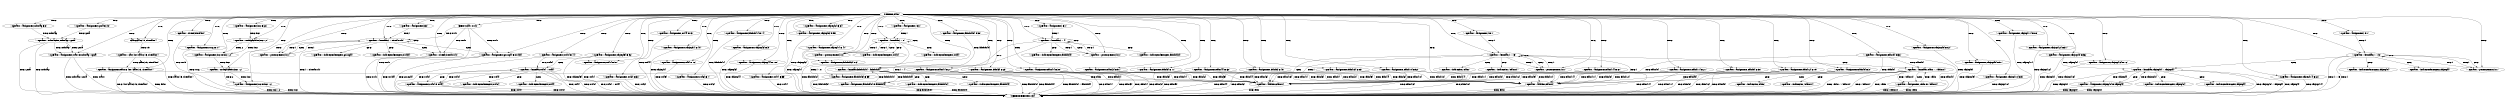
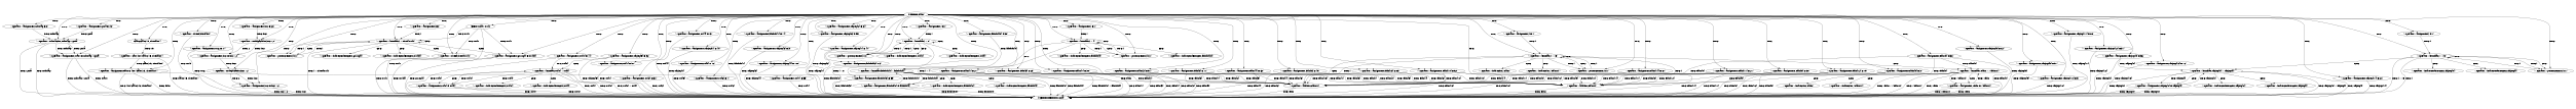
  digraph {
    fontname="DejaVu Serif"
    node [fontname="DejaVu Serif"]
    edge [fontname="DejaVu Serif"]
    n1 [label="(METHOD,eblm)"]
    n2 [label="(PARAM,char* xvvk)"]
    n3 [label="(<operator>.assignment,mdxzlap = 8)"]
    n4 [label="(<operator>.assignment,ufxjxtp[0] = 56)"]
    n5 [label="(<operator>.assignment,rpma = 15)"]
    n6 [label="(<operator>.assignment,incz = 28)"]
    n7 [label="(<operator>.assignment,eblm = (int*)calloc(15, sizeof(int)))"]
    n8 [label="(calloc,calloc(15, sizeof(int)))"]
    n9 [label="(<operator>.sizeOf,sizeof(int))"]
    n10 [label="(<operator>.assignment,ouaou = mdxzlap - rpma)"]
    n11 [label="(<operator>.subtraction,mdxzlap - rpma)"]
    n12 [label="(<operator>.assignment,ozzg = 17)"]
    n13 [label="(<operator>.assignment,incz = incz * 2)"]
    n14 [label="(<operator>.multiplication,incz * 2)"]
    n15 [label="(<operator>.assignment,oui[0] = 44)"]
    n16 [label="(<operator>.assignment,fxkohds[0] = 38)"]
    n17 [label="(<operator>.assignment,eblm[0] = 38)"]
    n18 [label="(<operator>.assignment,i=0)"]
    n19 [label="(<operator>.lessThan,i < sizeof(xvvk))"]
    n20 [label="(<operator>.sizeOf,sizeof(xvvk))"]
    n21 [label="(<operator>.postIncrement,i++)"]
    n22 [label="(<operator>.assignment,gswnp[i] = xvvk[i])"]
    n23 [label="(<operator>.assignment,incz = incz * 2)"]
    n24 [label="(<operator>.multiplication,incz * 2)"]
    n25 [label="(<operator>.assignment,eblm[1] = 27)"]
    n26 [label="(<operator>.assignment,oui[1] = 91)"]
    n27 [label="(<operator>.assignment,oui[2] = 30)"]
    n28 [label="(<operator>.assignment,eblm[2] = 51)"]
    n29 [label="(<operator>.assignment,oui[4] = 73)"]
    n30 [label="(<operator>.assignment,ufxjxtp[1] = 40)"]
    n31 [label="(<operator>.assignment,oui[5] = 16)"]
    n32 [label="(<operator>.assignment,oui[6] = 7)"]
    n33 [label="(<operator>.assignment,fxkohds[1] = 74)"]
    n34 [label="(<operator>.assignment,ufxjxtp[2] = 34)"]
    n35 [label="(<operator>.assignment,ufxjxtp[3] = 3)"]
    n36 [label="(<operator>.assignment,eblm[3] = 25)"]
    n37 [label="(<operator>.assignment,ufxjxtp[4] = 100)"]
    n38 [label="(<operator>.assignment,oui[7] = 55)"]
    n39 [label="(<operator>.assignment,i = 1)"]
    n40 [label="(<operator>.lessThan,i < 8)"]
    n41 [label="(<operator>.postIncrement,i++)"]
    n42 [label="(<operator>.assignment,ufxjxtp[5] = 92)"]
    n43 [label="(<operator>.assignment,ufxjxtp[6] = 55)"]
    n44 [label="(<operator>.assignment,ufxjxtp[7] = 47)"]
    n45 [label="(<operator>.assignment,eblm[4] = 63)"]
    n46 [label="(<operator>.assignment,eblm[5] = 11)"]
    n47 [label="(<operator>.assignment,fxkohds[2] = 3)"]
    n48 [label="(<operator>.assignment,fxkohds[3] = 59)"]
    n49 [label="(<operator>.assignment,i = 1)"]
    n50 [label="(<operator>.lessThan,i < 4)"]
    n51 [label="(<operator>.postIncrement,i++)"]
    n52 [label="(<operator>.assignment,eblm[6] = 48)"]
    n53 [label="(<operator>.assignment,eblm[7] = 30)"]
    n54 [label="(<operator>.assignment,eblm[8] = 58)"]
    n55 [label="(<operator>.assignment,eblm[9] = 3)"]
    n56 [label="(<operator>.assignment,ufxjxtp[8] = 82)"]
    n57 [label="(<operator>.assignment,eblm[10] = 52)"]
    n58 [label="(<operator>.assignment,eblm[11] = 21)"]
    n59 [label="(<operator>.assignment,ufxjxtp[9] = 97)"]
    n60 [label="(<operator>.assignment,eblm[12] = 79)"]
    n61 [label="(<operator>.assignment,ufxjxtp[10] = 5)"]
    n62 [label="(<operator>.assignment,ufxjxtp[11] = 88)"]
    n63 [label="(<operator>.assignment,eblm[13] = 83)"]
    n64 [label="(<operator>.assignment,eblm[14] = 67)"]
    n65 [label="(<operator>.assignment,ufxjxtp[12] = 31)"]
    n66 [label="(<operator>.assignment,i = 1)"]
    n67 [label="(<operator>.lessThan,i < 15)"]
    n68 [label="(<operator>.postIncrement,i++)"]
    n69 [label="(<operator>.addition,eblm+i)"]
    n70 [label="(<operator>.addition,eblm+i)"]
    n71 [label="(<operator>.assignment,ufxjxtp[13] = 76)"]
    n72 [label="(<operator>.assignment,ufxjxtp[14] = 20)"]
    n73 [label="(<operator>.assignment,i = 1)"]
    n74 [label="(<operator>.lessThan,i < 15)"]
    n75 [label="(<operator>.postIncrement,i++)"]
-   n76 [label="(METHOD_RETURN,void)"]
+   n76 [label="(METHOD_RETURN,rpma)"]
    n77 [label="(<operator>.lessThan,ufxjxtp[0] < ufxjxtp[i])"]
    n78 [label="(<operator>.cast,(int*)calloc(15, sizeof(int)))"]
    n79 [label="(<operator>.lessThan,oui[0] < oui[i])"]
    n80 [label="(<operator>.lessThan,fxkohds[0] < fxkohds[i])"]
    n81 [label="(<operator>.lessThan,*eblm < *(eblm+i))"]
    n82 [label="(<operator>.indirectIndexAccess,gswnp[i])"]
    n83 [label="(<operator>.indirectIndexAccess,xvvk[i])"]
    n84 [label="(<operator>.indirectIndexAccess,oui[0])"]
    n85 [label="(<operator>.indirectIndexAccess,oui[i])"]
    n86 [label="(<operator>.indirectIndexAccess,fxkohds[0])"]
    n87 [label="(<operator>.indirectIndexAccess,fxkohds[i])"]
    n88 [label="(<operator>.indirection,*eblm)"]
    n89 [label="(<operator>.indirection,*(eblm+i))"]
    n90 [label="(<operator>.indirectIndexAccess,ufxjxtp[0])"]
    n91 [label="(<operator>.indirectIndexAccess,ufxjxtp[i])"]
    n92 [label="(<operator>.assignment,ufxjxtp[0] = ufxjxtp[i])"]
    n93 [label="(<operator>.indirectIndexAccess,ufxjxtp[0])"]
    n94 [label="(<operator>.indirectIndexAccess,ufxjxtp[i])"]
    n95 [label="(<operator>.assignment,oui[0] = oui[i])"]
    n96 [label="(<operator>.indirectIndexAccess,oui[0])"]
    n97 [label="(<operator>.indirectIndexAccess,oui[i])"]
    n98 [label="(<operator>.assignment,fxkohds[0] = fxkohds[i])"]
    n99 [label="(<operator>.indirectIndexAccess,fxkohds[0])"]
    n100 [label="(<operator>.indirectIndexAccess,fxkohds[i])"]
    n101 [label="(<operator>.assignment,*eblm = *(eblm+i))"]
    n102 [label="(<operator>.indirection,*eblm)"]
    n103 [label="(<operator>.indirection,*(eblm+i))"]
    n1 -> n2 [label="DDG: "]
    n1 -> n3 [label="DDG: "]
    n1 -> n4 [label="DDG: "]
    n1 -> n5 [label="DDG: "]
    n1 -> n6 [label="DDG: "]
    n1 -> n7 [label="DDG: "]
    n1 -> n8 [label="DDG: "]
    n1 -> n9 [label="DDG: "]
    n1 -> n10 [label="DDG: "]
+   n1 -> n11 [label="DDG: "]
    n1 -> n12 [label="DDG: "]
    n1 -> n13 [label="DDG: "]
    n1 -> n14 [label="DDG: "]
    n1 -> n15 [label="DDG: "]
    n1 -> n16 [label="DDG: "]
    n1 -> n17 [label="DDG: "]
    n1 -> n18 [label="DDG: "]
    n1 -> n19 [label="DDG: "]
    n1 -> n20 [label="DDG: "]
    n1 -> n21 [label="DDG: "]
    n1 -> n22 [label="DDG: "]
    n1 -> n23 [label="DDG: "]
    n1 -> n24 [label="DDG: "]
    n1 -> n25 [label="DDG: "]
    n1 -> n26 [label="DDG: "]
    n1 -> n27 [label="DDG: "]
    n1 -> n28 [label="DDG: "]
    n1 -> n29 [label="DDG: "]
    n1 -> n30 [label="DDG: "]
    n1 -> n31 [label="DDG: "]
    n1 -> n32 [label="DDG: "]
    n1 -> n33 [label="DDG: "]
    n1 -> n34 [label="DDG: "]
    n1 -> n35 [label="DDG: "]
    n1 -> n36 [label="DDG: "]
    n1 -> n37 [label="DDG: "]
    n1 -> n38 [label="DDG: "]
    n1 -> n39 [label="DDG: "]
    n1 -> n40 [label="DDG: "]
    n1 -> n41 [label="DDG: "]
    n1 -> n42 [label="DDG: "]
    n1 -> n43 [label="DDG: "]
    n1 -> n44 [label="DDG: "]
    n1 -> n45 [label="DDG: "]
    n1 -> n46 [label="DDG: "]
    n1 -> n47 [label="DDG: "]
    n1 -> n48 [label="DDG: "]
    n1 -> n49 [label="DDG: "]
    n1 -> n50 [label="DDG: "]
    n1 -> n51 [label="DDG: "]
    n1 -> n52 [label="DDG: "]
    n1 -> n53 [label="DDG: "]
    n1 -> n54 [label="DDG: "]
    n1 -> n55 [label="DDG: "]
    n1 -> n56 [label="DDG: "]
    n1 -> n57 [label="DDG: "]
    n1 -> n58 [label="DDG: "]
    n1 -> n59 [label="DDG: "]
    n1 -> n60 [label="DDG: "]
    n1 -> n61 [label="DDG: "]
    n1 -> n62 [label="DDG: "]
    n1 -> n63 [label="DDG: "]
    n1 -> n64 [label="DDG: "]
    n1 -> n65 [label="DDG: "]
    n1 -> n66 [label="DDG: "]
    n1 -> n67 [label="DDG: "]
    n1 -> n68 [label="DDG: "]
    n1 -> n69 [label="DDG: "]
    n1 -> n70 [label="DDG: "]
    n1 -> n71 [label="DDG: "]
    n1 -> n72 [label="DDG: "]
    n1 -> n73 [label="DDG: "]
    n1 -> n74 [label="DDG: "]
    n1 -> n75 [label="DDG: "]
    n2 -> n19 [label="DDG: xvvk"]
    n2 -> n20 [label="DDG: xvvk"]
    n2 -> n22 [label="DDG: xvvk"]
    n2 -> n76 [label="DDG: xvvk"]
    n3 -> n11 [label="DDG: mdxzlap"]
    n4 -> n76 [label="DDG: ufxjxtp[0]"]
    n4 -> n77 [label="DDG: ufxjxtp[0]"]
    n5 -> n11 [label="DDG: rpma"]
    n6 -> n14 [label="DDG: incz"]
    n7 -> n69 [label="DDG: eblm"]
    n7 -> n76 [label="DDG: eblm"]
    n7 -> n76 [label="DDG: (int*)calloc(15, sizeof(int))"]
    n8 -> n78 [label="DDG: 15"]
    n9 -> n76 [label="DDG: xvvk"]
    n10 -> n76 [label="DDG: ouaou"]
    n10 -> n76 [label="DDG: mdxzlap - rpma"]
    n11 -> n10 [label="DDG: mdxzlap"]
    n11 -> n10 [label="DDG: rpma"]
    n11 -> n76 [label="DDG: mdxzlap"]
    n11 -> n76 [label="DDG: rpma"]
    n12 -> n76 [label="DDG: ozzg"]
    n13 -> n24 [label="DDG: incz"]
    n14 -> n13 [label="DDG: incz"]
    n14 -> n13 [label="DDG: 2"]
    n15 -> n76 [label="DDG: oui[0]"]
    n15 -> n79 [label="DDG: oui[0]"]
    n16 -> n80 [label="DDG: fxkohds[0]"]
    n17 -> n69 [label="DDG: eblm[0]"]
    n17 -> n70 [label="DDG: eblm[0]"]
    n17 -> n76 [label="DDG: eblm[0]"]
    n17 -> n81 [label="DDG: eblm[0]"]
    n18 -> n19 [label="DDG: i"]
    n19 -> n19 [label="CDG: "]
    n19 -> n20 [label="CDG: "]
    n19 -> n21 [label="DDG: i"]
    n19 -> n21 [label="CDG: "]
    n19 -> n22 [label="CDG: "]
    n19 -> n76 [label="DDG: i < sizeof(xvvk)"]
    n19 -> n82 [label="CDG: "]
    n19 -> n83 [label="CDG: "]
    n20 -> n76 [label="DDG: xvvk"]
    n21 -> n19 [label="DDG: i"]
    n22 -> n76 [label="DDG: xvvk[i]"]
    n22 -> n76 [label="DDG: gswnp[i]"]
    n23 -> n76 [label="DDG: incz * 2"]
    n23 -> n76 [label="DDG: incz"]
    n24 -> n23 [label="DDG: incz"]
    n24 -> n23 [label="DDG: 2"]
    n25 -> n69 [label="DDG: eblm[1]"]
    n25 -> n70 [label="DDG: eblm[1]"]
    n25 -> n76 [label="DDG: eblm[1]"]
    n26 -> n76 [label="DDG: oui[1]"]
    n27 -> n76 [label="DDG: oui[2]"]
    n28 -> n69 [label="DDG: eblm[2]"]
    n28 -> n70 [label="DDG: eblm[2]"]
    n28 -> n76 [label="DDG: eblm[2]"]
    n29 -> n76 [label="DDG: oui[4]"]
    n30 -> n76 [label="DDG: ufxjxtp[1]"]
    n31 -> n76 [label="DDG: oui[5]"]
    n32 -> n76 [label="DDG: oui[6]"]
    n33 -> n76 [label="DDG: fxkohds[1]"]
    n35 -> n76 [label="DDG: ufxjxtp[3]"]
    n36 -> n69 [label="DDG: eblm[3]"]
    n36 -> n70 [label="DDG: eblm[3]"]
    n36 -> n76 [label="DDG: eblm[3]"]
    n37 -> n76 [label="DDG: ufxjxtp[4]"]
    n38 -> n76 [label="DDG: oui[7]"]
    n39 -> n40 [label="DDG: i"]
    n40 -> n40 [label="CDG: "]
    n40 -> n41 [label="DDG: i"]
    n40 -> n41 [label="CDG: "]
    n40 -> n76 [label="DDG: i < 8"]
    n40 -> n84 [label="CDG: "]
    n40 -> n85 [label="CDG: "]
    n41 -> n40 [label="DDG: i"]
    n42 -> n76 [label="DDG: ufxjxtp[5]"]
    n42 -> n79 [label="CDG: "]
    n43 -> n76 [label="DDG: ufxjxtp[6]"]
    n44 -> n76 [label="DDG: ufxjxtp[7]"]
    n45 -> n69 [label="DDG: eblm[4]"]
    n45 -> n70 [label="DDG: eblm[4]"]
    n45 -> n76 [label="DDG: eblm[4]"]
    n46 -> n69 [label="DDG: eblm[5]"]
    n46 -> n70 [label="DDG: eblm[5]"]
    n46 -> n76 [label="DDG: eblm[5]"]
    n47 -> n76 [label="DDG: fxkohds[2]"]
    n48 -> n76 [label="DDG: fxkohds[3]"]
    n49 -> n50 [label="DDG: i"]
    n50 -> n50 [label="CDG: "]
    n50 -> n51 [label="DDG: i"]
    n50 -> n51 [label="CDG: "]
    n50 -> n76 [label="DDG: i < 4"]
    n50 -> n80 [label="CDG: "]
    n50 -> n86 [label="CDG: "]
    n50 -> n87 [label="CDG: "]
    n51 -> n50 [label="DDG: i"]
    n52 -> n69 [label="DDG: eblm[6]"]
    n52 -> n70 [label="DDG: eblm[6]"]
    n52 -> n76 [label="DDG: eblm[6]"]
    n53 -> n69 [label="DDG: eblm[7]"]
    n53 -> n70 [label="DDG: eblm[7]"]
    n53 -> n76 [label="DDG: eblm[7]"]
    n54 -> n69 [label="DDG: eblm[8]"]
    n54 -> n70 [label="DDG: eblm[8]"]
    n54 -> n76 [label="DDG: eblm[8]"]
    n55 -> n69 [label="DDG: eblm[9]"]
    n55 -> n70 [label="DDG: eblm[9]"]
    n55 -> n76 [label="DDG: eblm[9]"]
    n56 -> n76 [label="DDG: ufxjxtp[8]"]
    n57 -> n69 [label="DDG: eblm[10]"]
    n57 -> n70 [label="DDG: eblm[10]"]
    n57 -> n76 [label="DDG: eblm[10]"]
    n58 -> n69 [label="DDG: eblm[11]"]
    n58 -> n70 [label="DDG: eblm[11]"]
    n58 -> n76 [label="DDG: eblm[11]"]
    n59 -> n76 [label="DDG: ufxjxtp[9]"]
    n60 -> n69 [label="DDG: eblm[12]"]
    n60 -> n70 [label="DDG: eblm[12]"]
    n60 -> n76 [label="DDG: eblm[12]"]
    n61 -> n76 [label="DDG: ufxjxtp[10]"]
    n62 -> n76 [label="DDG: ufxjxtp[11]"]
    n63 -> n69 [label="DDG: eblm[13]"]
    n63 -> n70 [label="DDG: eblm[13]"]
    n63 -> n76 [label="DDG: eblm[13]"]
    n64 -> n69 [label="DDG: eblm[14]"]
    n64 -> n70 [label="DDG: eblm[14]"]
    n64 -> n76 [label="DDG: eblm[14]"]
    n65 -> n76 [label="DDG: ufxjxtp[12]"]
    n66 -> n67 [label="DDG: i"]
    n67 -> n67 [label="CDG: "]
    n67 -> n68 [label="DDG: i"]
    n67 -> n68 [label="CDG: "]
    n67 -> n69 [label="DDG: i"]
    n67 -> n69 [label="CDG: "]
    n67 -> n70 [label="DDG: i"]
    n67 -> n81 [label="CDG: "]
    n67 -> n88 [label="CDG: "]
    n67 -> n89 [label="CDG: "]
    n68 -> n67 [label="DDG: i"]
    n69 -> n76 [label="DDG: eblm"]
    n70 -> n76 [label="DDG: eblm"]
    n71 -> n76 [label="DDG: ufxjxtp[13]"]
    n72 -> n76 [label="DDG: ufxjxtp[14]"]
    n73 -> n74 [label="DDG: i"]
    n74 -> n74 [label="CDG: "]
    n74 -> n75 [label="DDG: i"]
    n74 -> n75 [label="CDG: "]
    n74 -> n76 [label="DDG: i < 15"]
    n74 -> n76 [label="DDG: i"]
    n74 -> n77 [label="CDG: "]
    n74 -> n90 [label="CDG: "]
    n74 -> n91 [label="CDG: "]
    n75 -> n74 [label="DDG: i"]
    n77 -> n76 [label="DDG: ufxjxtp[0] < ufxjxtp[i]"]
    n77 -> n76 [label="DDG: ufxjxtp[i]"]
    n77 -> n76 [label="DDG: ufxjxtp[0]"]
    n77 -> n92 [label="DDG: ufxjxtp[i]"]
    n77 -> n92 [label="CDG: "]
    n77 -> n93 [label="CDG: "]
    n77 -> n94 [label="CDG: "]
    n78 -> n7 [label="DDG: calloc(15, sizeof(int))"]
    n78 -> n76 [label="DDG: calloc(15, sizeof(int))"]
    n79 -> n76 [label="DDG: oui[i]"]
    n79 -> n76 [label="DDG: oui[0]"]
    n79 -> n76 [label="DDG: oui[0] < oui[i]"]
    n79 -> n95 [label="DDG: oui[i]"]
    n79 -> n95 [label="CDG: "]
    n79 -> n96 [label="CDG: "]
    n79 -> n97 [label="CDG: "]
    n80 -> n76 [label="DDG: fxkohds[0]"]
    n80 -> n76 [label="DDG: fxkohds[i]"]
    n80 -> n76 [label="DDG: fxkohds[0] < fxkohds[i]"]
    n80 -> n98 [label="DDG: fxkohds[i]"]
    n80 -> n98 [label="CDG: "]
    n80 -> n99 [label="CDG: "]
    n80 -> n100 [label="CDG: "]
    n81 -> n70 [label="CDG: "]
    n81 -> n76 [label="DDG: *eblm < *(eblm+i)"]
    n81 -> n76 [label="DDG: *(eblm+i)"]
    n81 -> n76 [label="DDG: *eblm"]
    n81 -> n101 [label="DDG: *(eblm+i)"]
    n81 -> n101 [label="CDG: "]
    n81 -> n102 [label="CDG: "]
    n81 -> n103 [label="CDG: "]
    n92 -> n76 [label="DDG: ufxjxtp[0]"]
    n92 -> n76 [label="DDG: ufxjxtp[i]"]
    n92 -> n77 [label="DDG: ufxjxtp[0]"]
    n95 -> n76 [label="DDG: oui[i]"]
    n95 -> n76 [label="DDG: oui[0]"]
    n95 -> n79 [label="DDG: oui[0]"]
    n98 -> n76 [label="DDG: fxkohds[i]"]
    n98 -> n76 [label="DDG: fxkohds[0]"]
    n98 -> n80 [label="DDG: fxkohds[0]"]
    n101 -> n76 [label="DDG: *eblm"]
    n101 -> n76 [label="DDG: *(eblm+i)"]
    n101 -> n81 [label="DDG: *eblm"]
  }
